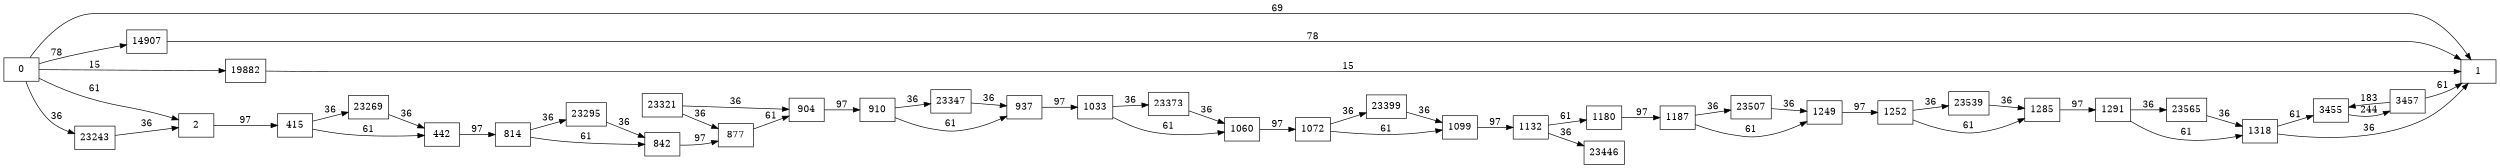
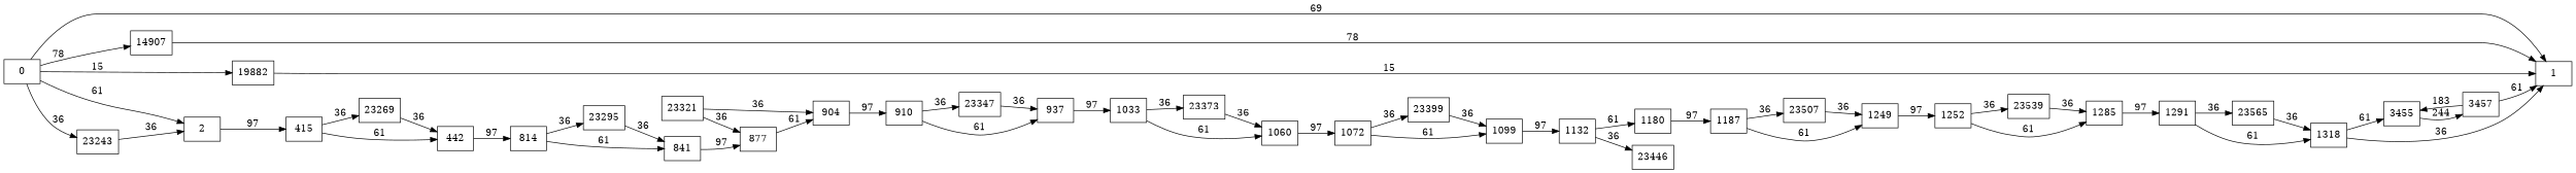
  digraph {
    rankdir=LR
    node [shape=rectangle]
    2
    415
    442
    23269
    814
-   841 [label=842]
+   841
    23295
    877
    904
    910
    23321
    937
    23347
    1033
    1060
    23373
    1072
    1099
    23399
    1132
    1180
    23446
    1187
    1249
    23507
    1252
    1285
    23539
    1291
    1318
    23565
    3455
    1
    3457
    14907
    19882
    23243
    0
    2 -> 415 [label=97]
    415 -> 442 [label=61]
    415 -> 23269 [label=36]
    442 -> 814 [label=97]
    23269 -> 442 [label=36]
    814 -> 841 [label=61]
    814 -> 23295 [label=36]
    841 -> 877 [label=97]
    23295 -> 841 [label=36]
    877 -> 904 [label=61]
    904 -> 910 [label=97]
    910 -> 937 [label=61]
    910 -> 23347 [label=36]
    23321 -> 877 [label=36]
    23321 -> 904 [label=36]
    937 -> 1033 [label=97]
    23347 -> 937 [label=36]
    1033 -> 1060 [label=61]
    1033 -> 23373 [label=36]
    1060 -> 1072 [label=97]
    23373 -> 1060 [label=36]
    1072 -> 1099 [label=61]
    1072 -> 23399 [label=36]
    1099 -> 1132 [label=97]
    23399 -> 1099 [label=36]
    1132 -> 1180 [label=61]
    1132 -> 23446 [label=36]
    1180 -> 1187 [label=97]
    1187 -> 1249 [label=61]
    1187 -> 23507 [label=36]
    1249 -> 1252 [label=97]
    23507 -> 1249 [label=36]
    1252 -> 1285 [label=61]
    1252 -> 23539 [label=36]
    1285 -> 1291 [label=97]
    23539 -> 1285 [label=36]
    1291 -> 1318 [label=61]
    1291 -> 23565 [label=36]
    1318 -> 3455 [label=61]
    1318 -> 1 [label=36]
    23565 -> 1318 [label=36]
    3455 -> 3457 [label=244]
    3457 -> 3455 [label=183]
    3457 -> 1 [label=61]
    14907 -> 1 [label=78]
    19882 -> 1 [label=15]
    23243 -> 2 [label=36]
    0 -> 2 [label=61]
    0 -> 1 [label=69]
    0 -> 14907 [label=78]
    0 -> 19882 [label=15]
    0 -> 23243 [label=36]
  }
